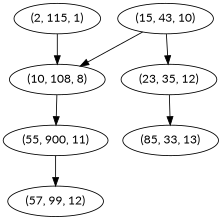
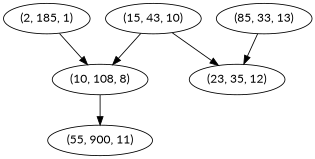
  digraph {
    fontname=Lato
    node [fontname=Lato]
    edge [fontname=Lato]
-   "(2, 115, 1)"
+   "(2, 115, 1)" [label="(2, 185, 1)"]
    "(10, 108, 8)"
    n3 [label="(55, 900, 11)"]
    "(15, 43, 10)"
    "(23, 35, 12)"
-   "(57, 99, 12)"
    n7 [label="(85, 33, 13)"]
    "(2, 115, 1)" -> "(10, 108, 8)"
    "(10, 108, 8)" -> n3
-   n3 -> "(57, 99, 12)"
    "(15, 43, 10)" -> "(10, 108, 8)"
    "(15, 43, 10)" -> "(23, 35, 12)"
-   "(23, 35, 12)" -> n7
+   n7 -> "(23, 35, 12)"
  }
